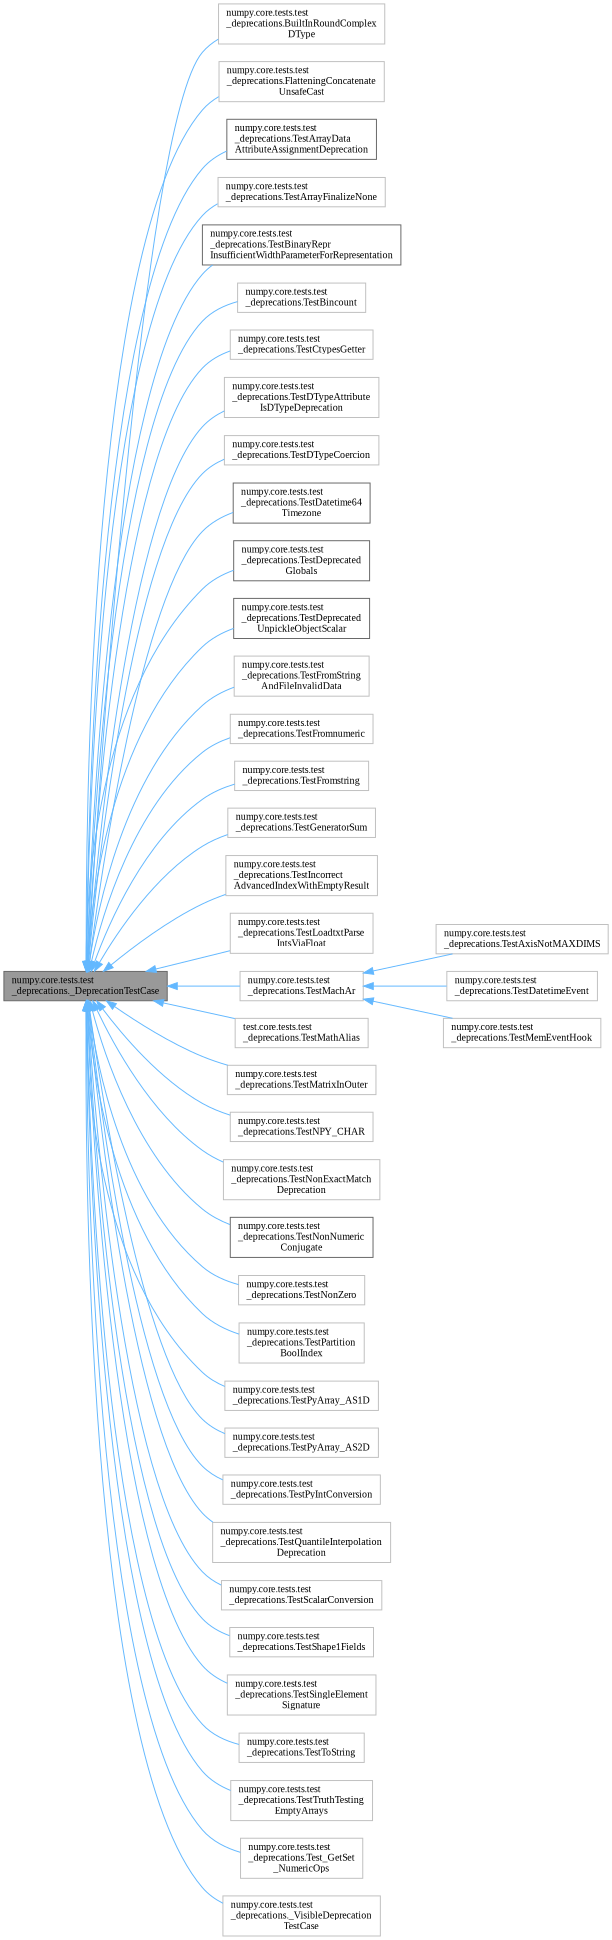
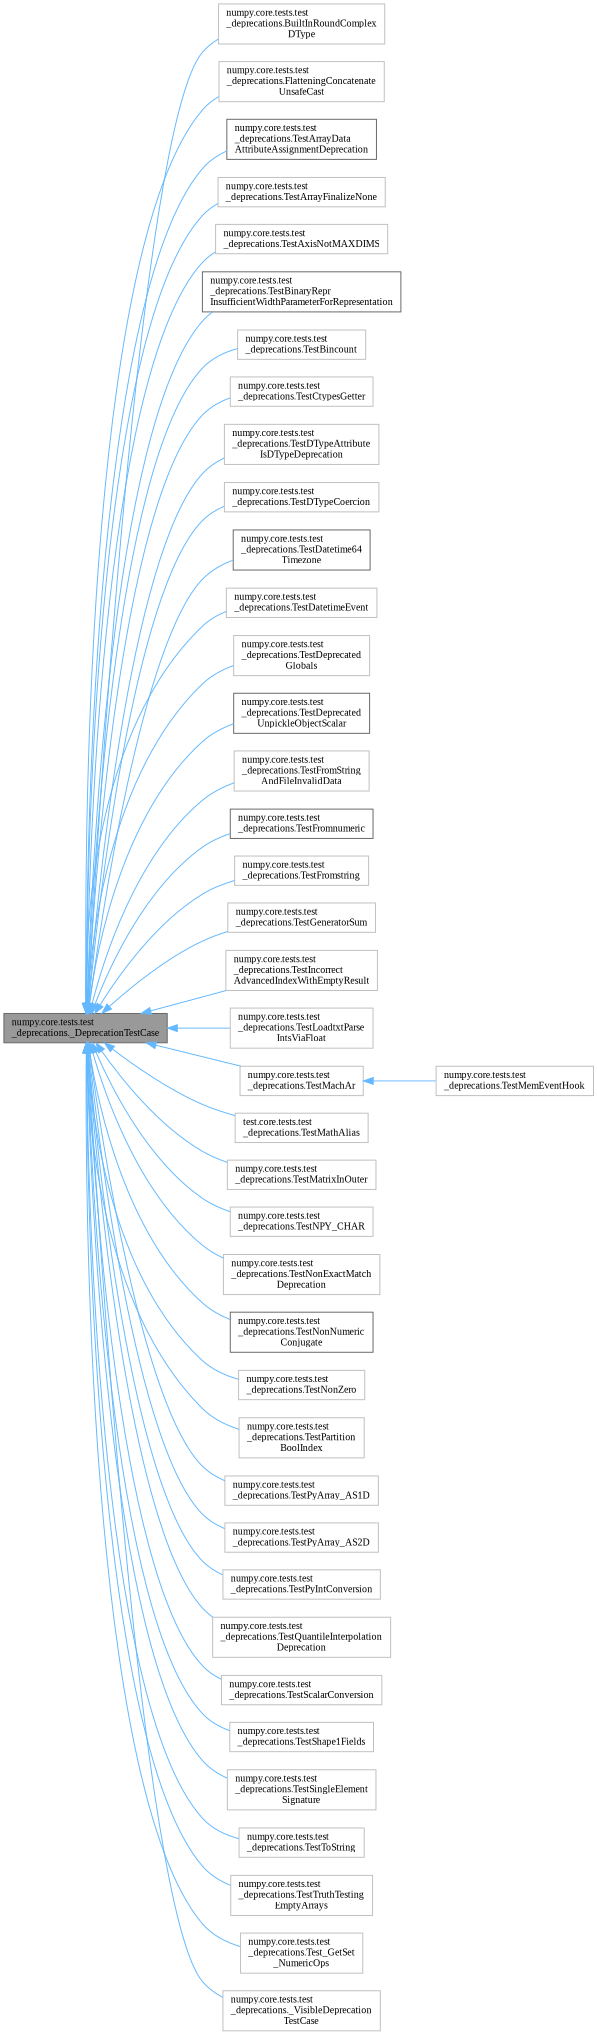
  digraph {
    fontname="Liberation Serif"
    rankdir=LR
    node [color=grey75 fillcolor=white fontname="Liberation Serif" fontsize=10 shape=box style=filled]
    edge [color=steelblue1 dir=back fontname="Liberation Serif" fontsize=10 labelfontname=Helvetica labelfontsize=10 style=solid]
    n1 [color=gray40 fillcolor=grey60 fontcolor=black height=0.2 label="numpy.core.tests.test\l_deprecations._DeprecationTestCase" width=0.4]
    n2 [height=0.2 label="numpy.core.tests.test\l_deprecations.BuiltInRoundComplex\lDType" width=0.4]
    n3 [height=0.2 label="numpy.core.tests.test\l_deprecations.FlatteningConcatenate\lUnsafeCast" width=0.4]
    n4 [color=gray40 height=0.2 label="numpy.core.tests.test\l_deprecations.TestArrayData\lAttributeAssignmentDeprecation" width=0.4]
    n5 [height=0.2 label="numpy.core.tests.test\l_deprecations.TestArrayFinalizeNone" width=0.4]
    n6 [height=0.2 label="numpy.core.tests.test\l_deprecations.TestAxisNotMAXDIMS" width=0.4]
    n7 [color=gray40 height=0.2 label="numpy.core.tests.test\l_deprecations.TestBinaryRepr\lInsufficientWidthParameterForRepresentation" width=0.4]
    n8 [height=0.2 label="numpy.core.tests.test\l_deprecations.TestBincount" width=0.4]
    n9 [height=0.2 label="numpy.core.tests.test\l_deprecations.TestCtypesGetter" width=0.4]
    n10 [height=0.2 label="numpy.core.tests.test\l_deprecations.TestDTypeAttribute\lIsDTypeDeprecation" width=0.4]
    n11 [height=0.2 label="numpy.core.tests.test\l_deprecations.TestDTypeCoercion" width=0.4]
    n12 [color=gray40 height=0.2 label="numpy.core.tests.test\l_deprecations.TestDatetime64\lTimezone" width=0.4]
    n13 [height=0.2 label="numpy.core.tests.test\l_deprecations.TestDatetimeEvent" width=0.4]
-   n14 [color=gray40 height=0.2 label="numpy.core.tests.test\l_deprecations.TestDeprecated\lGlobals" width=0.4]
+   n14 [height=0.2 label="numpy.core.tests.test\l_deprecations.TestDeprecated\lGlobals" width=0.4]
    n15 [color=gray40 height=0.2 label="numpy.core.tests.test\l_deprecations.TestDeprecated\lUnpickleObjectScalar" width=0.4]
    n16 [height=0.2 label="numpy.core.tests.test\l_deprecations.TestFromString\lAndFileInvalidData" width=0.4]
-   n17 [height=0.2 label="numpy.core.tests.test\l_deprecations.TestFromnumeric" width=0.4]
+   n17 [color=gray40 height=0.2 label="numpy.core.tests.test\l_deprecations.TestFromnumeric" width=0.4]
    n18 [height=0.2 label="numpy.core.tests.test\l_deprecations.TestFromstring" width=0.4]
    n19 [height=0.2 label="numpy.core.tests.test\l_deprecations.TestGeneratorSum" width=0.4]
    n20 [height=0.2 label="numpy.core.tests.test\l_deprecations.TestIncorrect\lAdvancedIndexWithEmptyResult" width=0.4]
    n21 [height=0.2 label="numpy.core.tests.test\l_deprecations.TestLoadtxtParse\lIntsViaFloat" width=0.4]
    n22 [height=0.2 label="numpy.core.tests.test\l_deprecations.TestMachAr" width=0.4]
    n23 [height=0.2 label="test.core.tests.test\l_deprecations.TestMathAlias" width=0.4]
    n24 [height=0.2 label="numpy.core.tests.test\l_deprecations.TestMatrixInOuter" width=0.4]
    n25 [height=0.2 label="numpy.core.tests.test\l_deprecations.TestNPY_CHAR" width=0.4]
    n26 [height=0.2 label="numpy.core.tests.test\l_deprecations.TestNonExactMatch\lDeprecation" width=0.4]
    n27 [color=gray40 height=0.2 label="numpy.core.tests.test\l_deprecations.TestNonNumeric\lConjugate" width=0.4]
    n28 [height=0.2 label="numpy.core.tests.test\l_deprecations.TestNonZero" width=0.4]
    n29 [height=0.2 label="numpy.core.tests.test\l_deprecations.TestPartition\lBoolIndex" width=0.4]
    n30 [height=0.2 label="numpy.core.tests.test\l_deprecations.TestPyArray_AS1D" width=0.4]
    n31 [height=0.2 label="numpy.core.tests.test\l_deprecations.TestPyArray_AS2D" width=0.4]
    n32 [height=0.2 label="numpy.core.tests.test\l_deprecations.TestPyIntConversion" width=0.4]
    n33 [height=0.2 label="numpy.core.tests.test\l_deprecations.TestQuantileInterpolation\lDeprecation" width=0.4]
    n34 [height=0.2 label="numpy.core.tests.test\l_deprecations.TestScalarConversion" width=0.4]
    n35 [height=0.2 label="numpy.core.tests.test\l_deprecations.TestShape1Fields" width=0.4]
    n36 [height=0.2 label="numpy.core.tests.test\l_deprecations.TestSingleElement\lSignature" width=0.4]
    n37 [height=0.2 label="numpy.core.tests.test\l_deprecations.TestToString" width=0.4]
    n38 [height=0.2 label="numpy.core.tests.test\l_deprecations.TestTruthTesting\lEmptyArrays" width=0.4]
    n39 [height=0.2 label="numpy.core.tests.test\l_deprecations.Test_GetSet\l_NumericOps" width=0.4]
    n40 [height=0.2 label="numpy.core.tests.test\l_deprecations._VisibleDeprecation\lTestCase" width=0.4]
    n41 [height=0.2 label="numpy.core.tests.test\l_deprecations.TestMemEventHook" width=0.4]
    n1 -> n2
    n1 -> n3
    n1 -> n4
    n1 -> n5
-   n22 -> n6
+   n1 -> n6
    n1 -> n7
    n1 -> n8
    n1 -> n9
    n1 -> n10
    n1 -> n11
    n1 -> n12
-   n22 -> n13
+   n1 -> n13
    n1 -> n14
    n1 -> n15
    n1 -> n16
    n1 -> n17
    n1 -> n18
    n1 -> n19
    n1 -> n20
    n1 -> n21
    n1 -> n22
    n1 -> n23
    n1 -> n24
    n1 -> n25
    n1 -> n26
    n1 -> n27
    n1 -> n28
    n1 -> n29
    n1 -> n30
    n1 -> n31
    n1 -> n32
    n1 -> n33
    n1 -> n34
    n1 -> n35
    n1 -> n36
    n1 -> n37
    n1 -> n38
    n1 -> n39
    n1 -> n40
    n22 -> n41
  }
